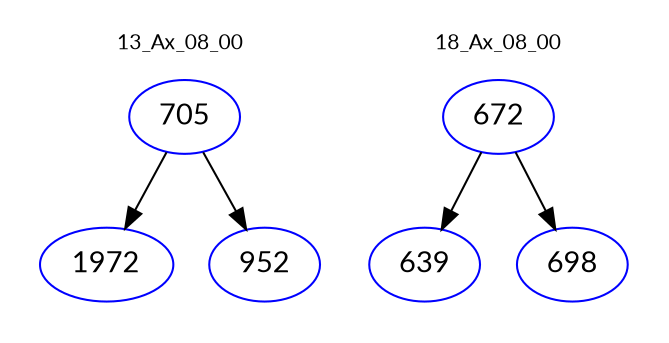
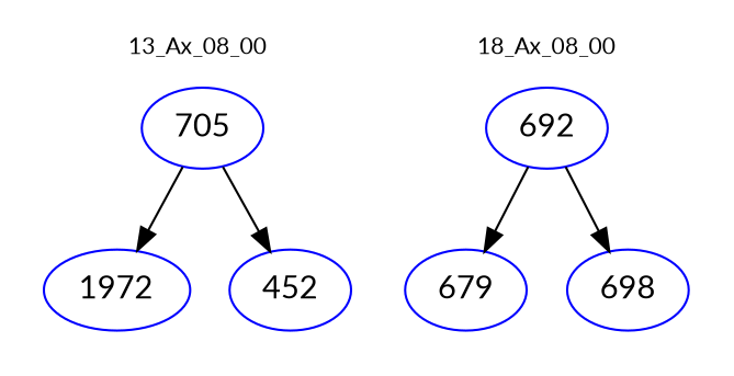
  digraph {
    fontname=Lato
    node [color=blue fontname=Lato]
    edge [color=black fontname=Lato]
    n1 [label=705]
    n2 [label=1972]
-   n3 [label=952]
-   n4 [label=672]
-   n5 [label=639]
+   n3 [label=452]
+   n4 [label=692]
+   n5 [label=679]
    n6 [label=698]
    subgraph cluster_1 {
      color=white
      fontsize=10
      label="13_Ax_08_00"
      n1
      n2
      n3
    }
    subgraph cluster_2 {
      color=white
      fontsize=10
      label="18_Ax_08_00"
      n4
      n5
      n6
    }
    n1 -> n2
    n1 -> n3
    n4 -> n5
    n4 -> n6
  }
